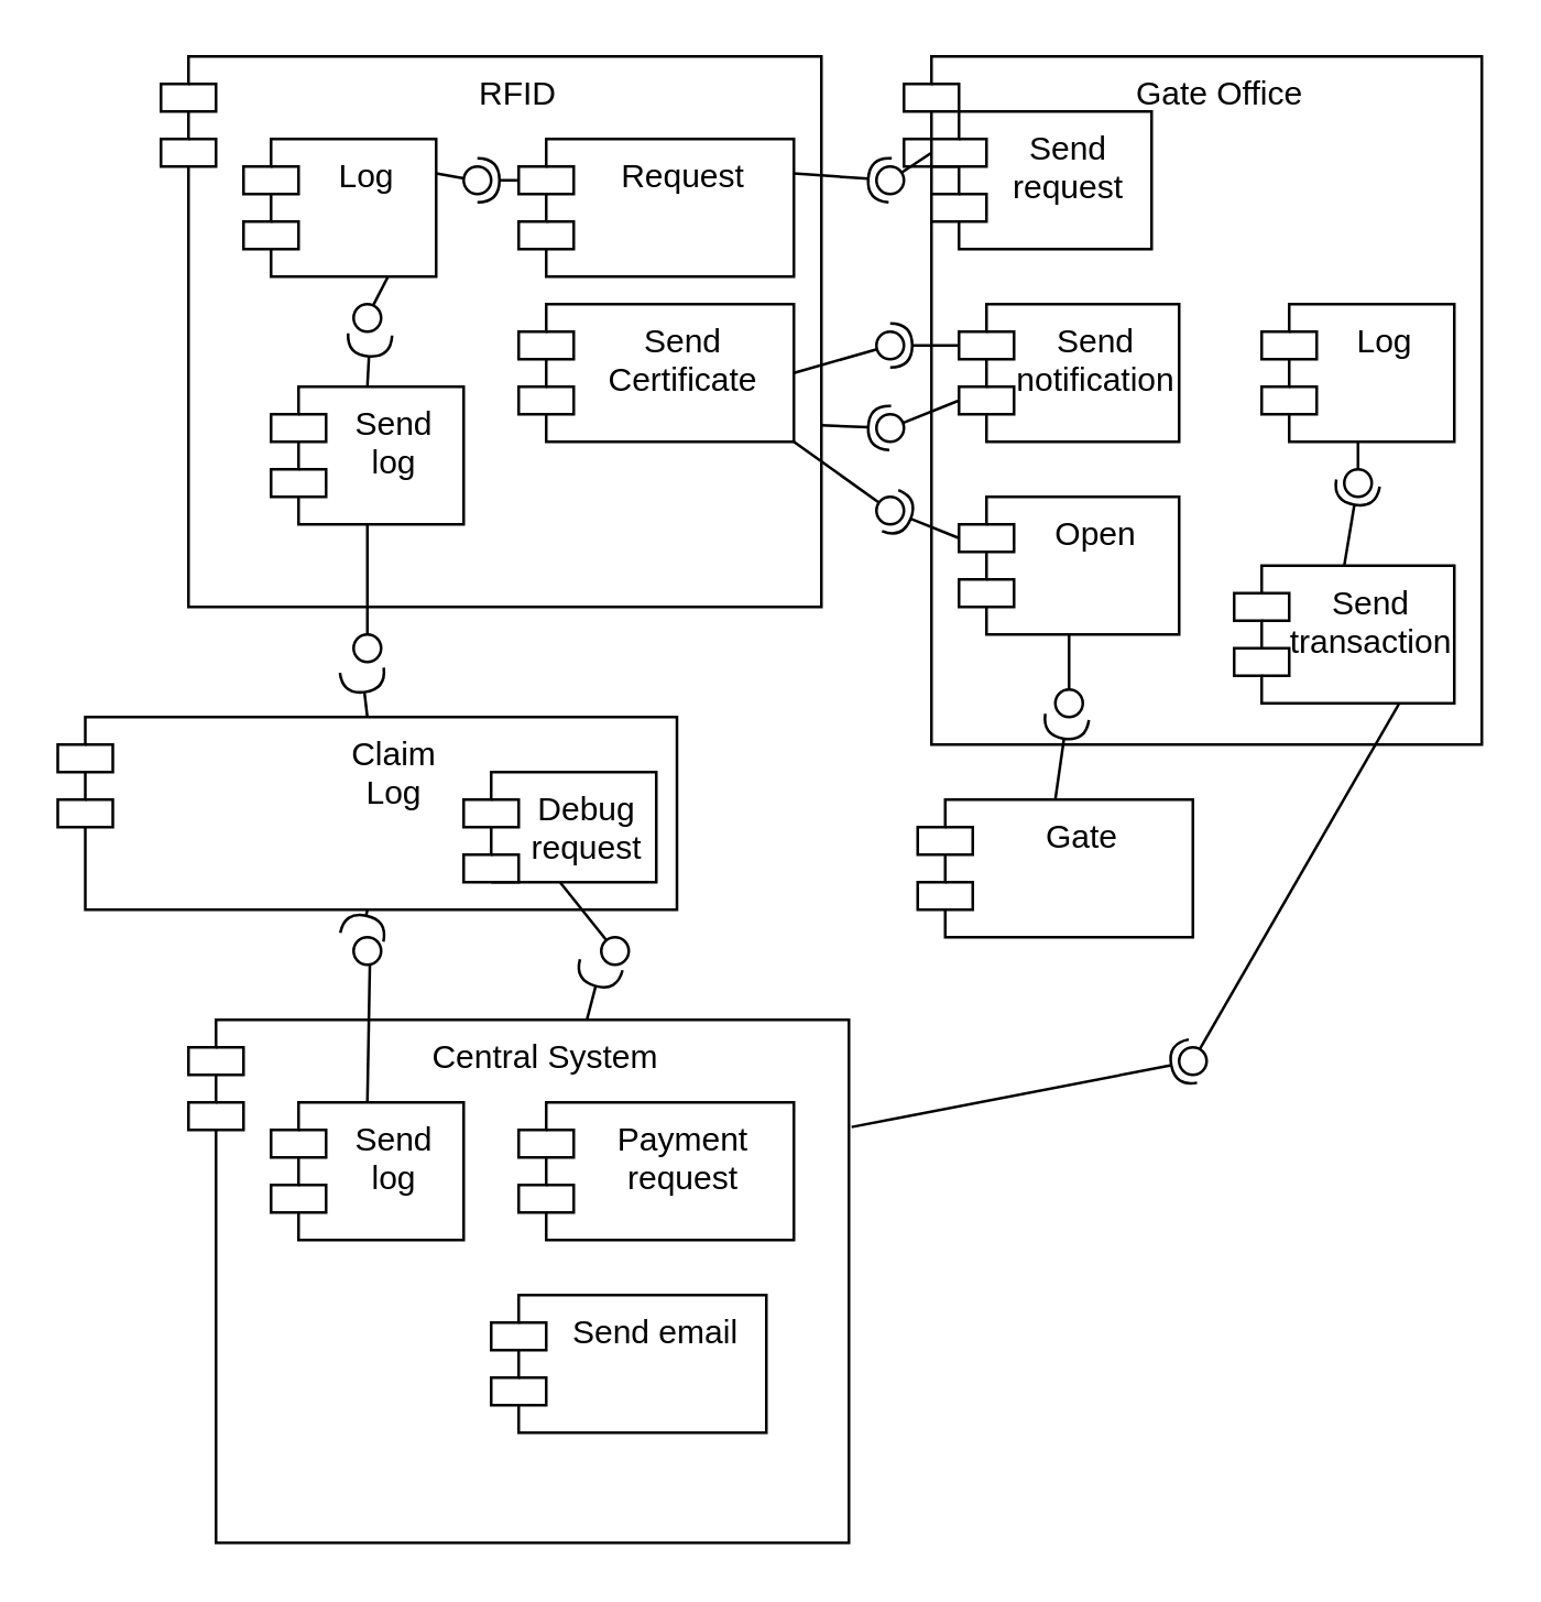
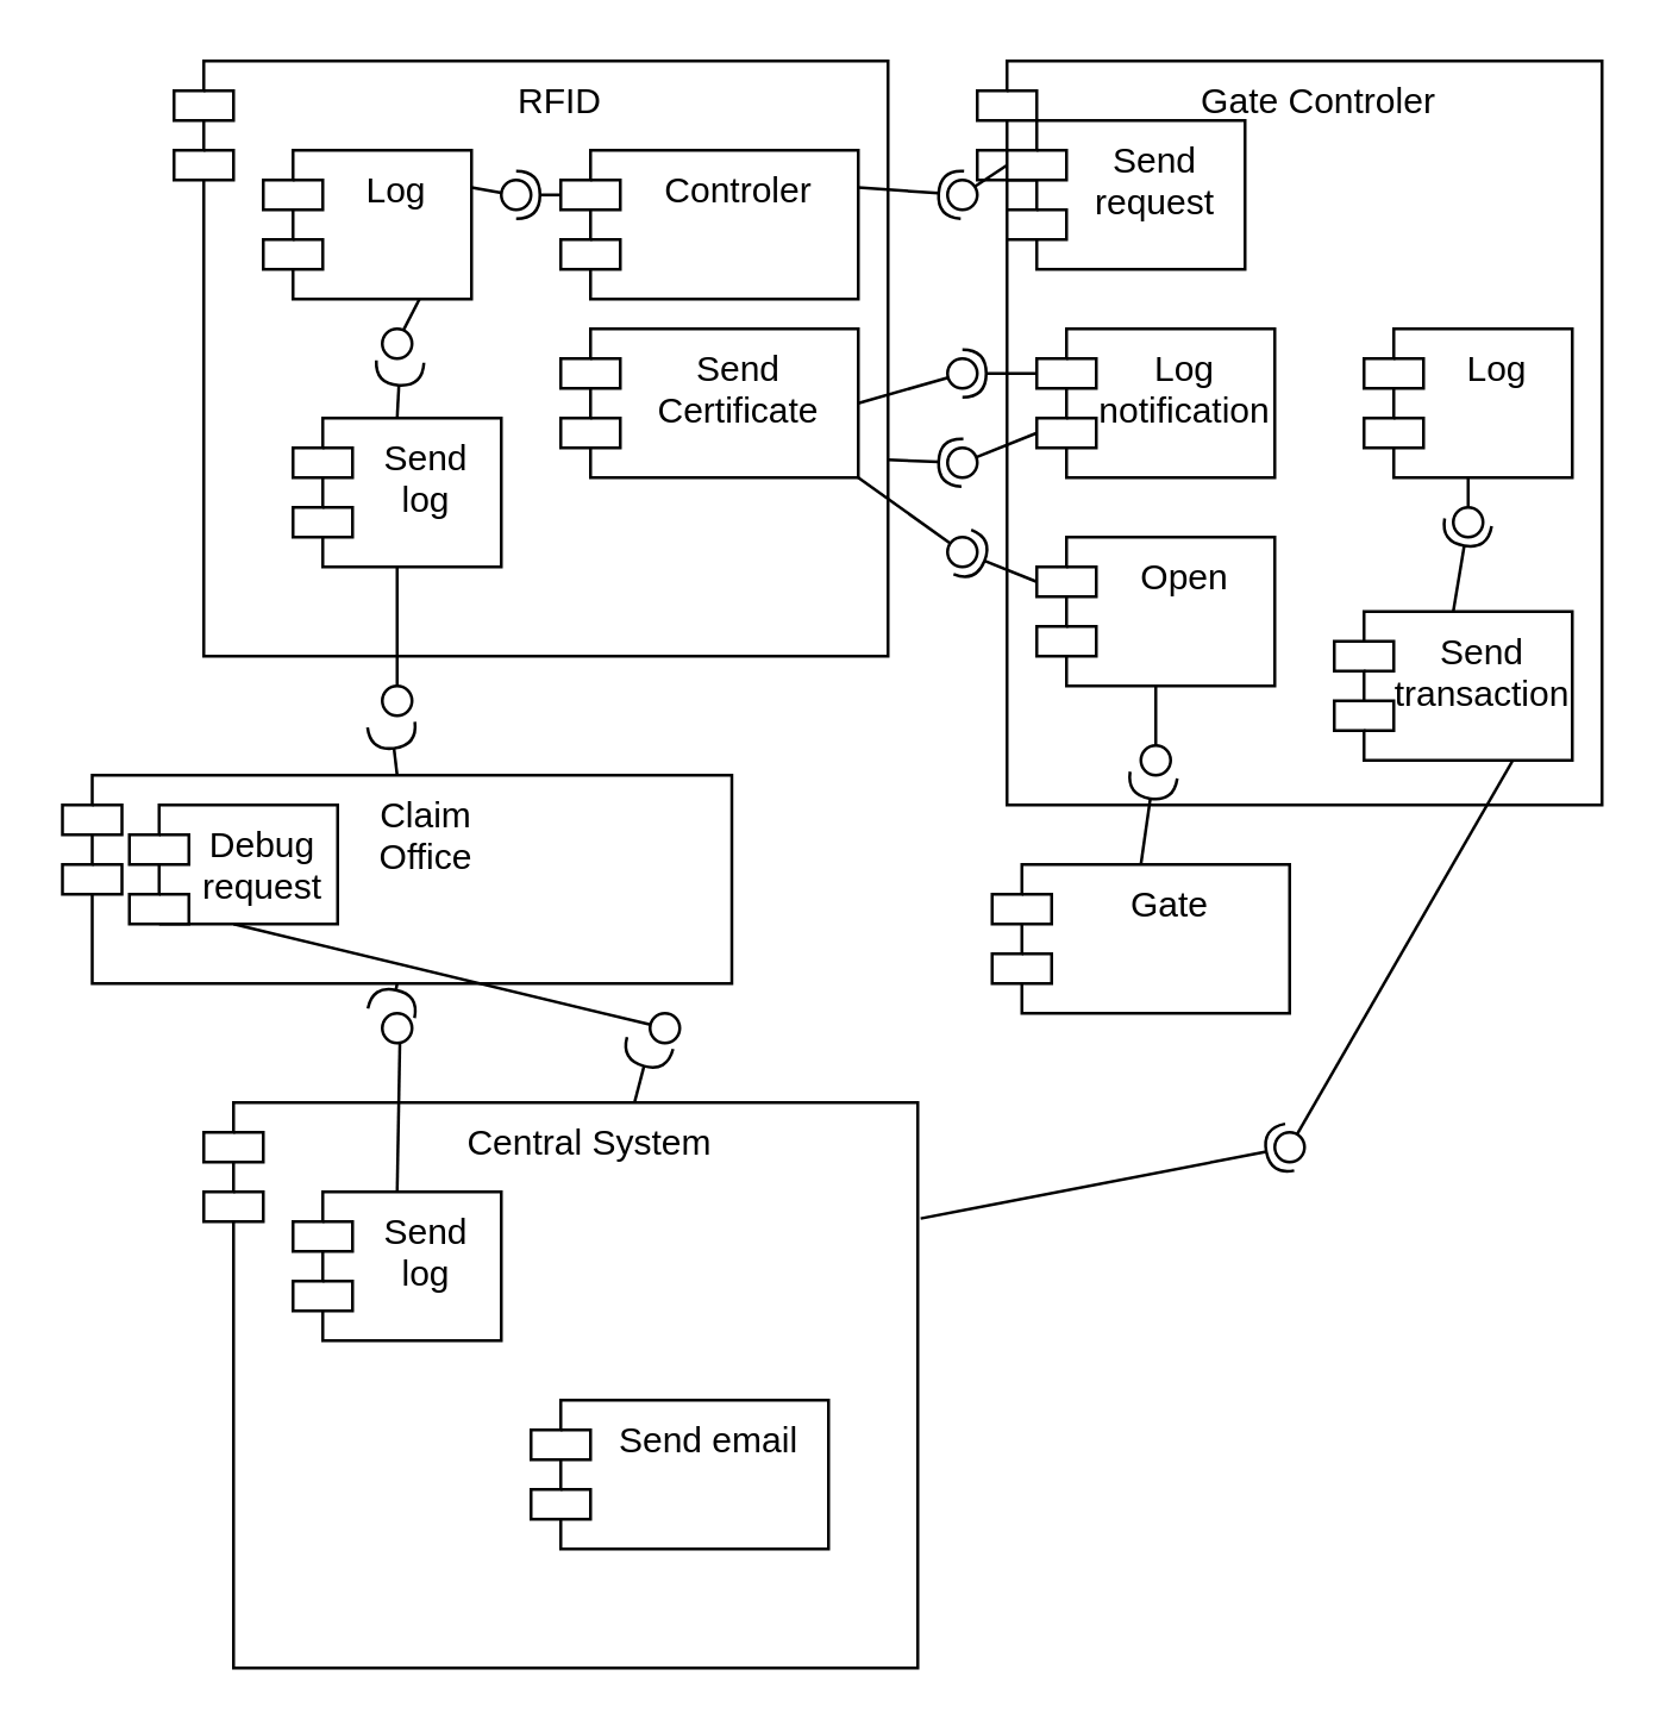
  <mxCell id="0" />
  <mxCell id="1" parent="0" />
  <mxCell id="2" value="RFID" style="shape=module;align=left;spacingLeft=20;align=center;verticalAlign=top;" vertex="1" parent="1"><mxGeometry x="58" y="20" width="240" height="200" as="geometry" /></mxCell>
- <mxCell id="3" value="Gate Office" style="shape=module;align=left;spacingLeft=20;align=center;verticalAlign=top;" vertex="1" parent="1"><mxGeometry x="328" y="20" width="210" height="250" as="geometry" /></mxCell>
+ <mxCell id="3" value="Gate Controler" style="shape=module;align=left;spacingLeft=20;align=center;verticalAlign=top;" vertex="1" parent="1"><mxGeometry x="328" y="20" width="210" height="250" as="geometry" /></mxCell>
  <mxCell id="4" value="Log" style="shape=module;align=left;spacingLeft=20;align=center;verticalAlign=top;" vertex="1" parent="1"><mxGeometry x="88" y="50" width="70" height="50" as="geometry" /></mxCell>
- <mxCell id="5" value="Request" style="shape=module;align=left;spacingLeft=20;align=center;verticalAlign=top;" vertex="1" parent="1"><mxGeometry x="188" y="50" width="100" height="50" as="geometry" /></mxCell>
+ <mxCell id="5" value="Controler" style="shape=module;align=left;spacingLeft=20;align=center;verticalAlign=top;" vertex="1" parent="1"><mxGeometry x="188" y="50" width="100" height="50" as="geometry" /></mxCell>
  <mxCell id="6" value="Send &#10;Certificate&#10;" style="shape=module;align=left;spacingLeft=20;align=center;verticalAlign=top;" vertex="1" parent="1"><mxGeometry x="188" y="110" width="100" height="50" as="geometry" /></mxCell>
  <mxCell id="7" value="Send &#10;log&#10;" style="shape=module;align=left;spacingLeft=20;align=center;verticalAlign=top;" vertex="1" parent="1"><mxGeometry x="98" y="140" width="70" height="50" as="geometry" /></mxCell>
  <mxCell id="8" value="" style="rounded=0;orthogonalLoop=1;jettySize=auto;html=1;endArrow=none;endFill=0;exitX=1;exitY=0.25;exitDx=0;exitDy=0;" edge="1" parent="1" source="4" target="10"><mxGeometry relative="1" as="geometry"><mxPoint x="268" y="245" as="sourcePoint" /><mxPoint x="228" y="290" as="targetPoint" /></mxGeometry></mxCell>
  <mxCell id="9" value="" style="rounded=0;orthogonalLoop=1;jettySize=auto;html=1;endArrow=halfCircle;endFill=0;entryX=0.5;entryY=0.5;entryDx=0;entryDy=0;endSize=6;strokeWidth=1;exitX=0;exitY=0;exitDx=0;exitDy=15;exitPerimeter=0;" edge="1" parent="1" source="5" target="10"><mxGeometry relative="1" as="geometry"><mxPoint x="308" y="245" as="sourcePoint" /></mxGeometry></mxCell>
  <mxCell id="10" value="" style="ellipse;whiteSpace=wrap;html=1;fontFamily=Helvetica;fontSize=12;fontColor=#000000;align=center;strokeColor=#000000;fillColor=#ffffff;points=[];aspect=fixed;resizable=0;" vertex="1" parent="1"><mxGeometry x="168" y="60" width="10" height="10" as="geometry" /></mxCell>
  <mxCell id="11" value="" style="rounded=0;orthogonalLoop=1;jettySize=auto;html=1;endArrow=none;endFill=0;exitX=0.75;exitY=1;exitDx=0;exitDy=0;" edge="1" parent="1" source="4" target="13"><mxGeometry relative="1" as="geometry"><mxPoint x="268" y="245" as="sourcePoint" /></mxGeometry></mxCell>
  <mxCell id="12" value="" style="rounded=0;orthogonalLoop=1;jettySize=auto;html=1;endArrow=halfCircle;endFill=0;endSize=6;strokeWidth=1;exitX=0.5;exitY=0;exitDx=0;exitDy=0;entryX=0.6;entryY=1.1;entryDx=0;entryDy=0;entryPerimeter=0;" edge="1" parent="1" source="7" target="13"><mxGeometry relative="1" as="geometry"><mxPoint x="188" y="340" as="sourcePoint" /><mxPoint x="118" y="415" as="targetPoint" /></mxGeometry></mxCell>
  <mxCell id="13" value="" style="ellipse;whiteSpace=wrap;html=1;fontFamily=Helvetica;fontSize=12;fontColor=#000000;align=center;strokeColor=#000000;fillColor=#ffffff;points=[];aspect=fixed;resizable=0;" vertex="1" parent="1"><mxGeometry x="128" y="110" width="10" height="10" as="geometry" /></mxCell>
  <mxCell id="14" value="Send &#10;request" style="shape=module;align=left;spacingLeft=20;align=center;verticalAlign=top;" vertex="1" parent="1"><mxGeometry x="338" y="40" width="80" height="50" as="geometry" /></mxCell>
  <mxCell id="15" value="" style="rounded=0;orthogonalLoop=1;jettySize=auto;html=1;endArrow=none;endFill=0;exitX=0;exitY=0;exitDx=0;exitDy=15;exitPerimeter=0;" edge="1" parent="1" source="14" target="17"><mxGeometry relative="1" as="geometry"><mxPoint x="268" y="245" as="sourcePoint" /></mxGeometry></mxCell>
  <mxCell id="16" value="" style="rounded=0;orthogonalLoop=1;jettySize=auto;html=1;endArrow=halfCircle;endFill=0;entryX=0.5;entryY=0.5;entryDx=0;entryDy=0;endSize=6;strokeWidth=1;exitX=1;exitY=0.25;exitDx=0;exitDy=0;" edge="1" parent="1" source="5" target="17"><mxGeometry relative="1" as="geometry"><mxPoint x="308" y="245" as="sourcePoint" /></mxGeometry></mxCell>
  <mxCell id="17" value="" style="ellipse;whiteSpace=wrap;html=1;fontFamily=Helvetica;fontSize=12;fontColor=#000000;align=center;strokeColor=#000000;fillColor=#ffffff;points=[];aspect=fixed;resizable=0;" vertex="1" parent="1"><mxGeometry x="318" y="60" width="10" height="10" as="geometry" /></mxCell>
- <mxCell id="18" value="Send&#10;notification" style="shape=module;align=left;spacingLeft=20;align=center;verticalAlign=top;" vertex="1" parent="1"><mxGeometry x="348" y="110" width="80" height="50" as="geometry" /></mxCell>
+ <mxCell id="18" value="Log&#10;notification" style="shape=module;align=left;spacingLeft=20;align=center;verticalAlign=top;" vertex="1" parent="1"><mxGeometry x="348" y="110" width="80" height="50" as="geometry" /></mxCell>
  <mxCell id="19" value="" style="rounded=0;orthogonalLoop=1;jettySize=auto;html=1;endArrow=none;endFill=0;exitX=1;exitY=0.5;exitDx=0;exitDy=0;" edge="1" parent="1" source="6" target="21"><mxGeometry relative="1" as="geometry"><mxPoint x="268" y="245" as="sourcePoint" /></mxGeometry></mxCell>
  <mxCell id="20" value="" style="rounded=0;orthogonalLoop=1;jettySize=auto;html=1;endArrow=halfCircle;endFill=0;entryX=0.5;entryY=0.5;entryDx=0;entryDy=0;endSize=6;strokeWidth=1;exitX=0;exitY=0;exitDx=0;exitDy=15;exitPerimeter=0;" edge="1" parent="1" source="18" target="21"><mxGeometry relative="1" as="geometry"><mxPoint x="308" y="245" as="sourcePoint" /></mxGeometry></mxCell>
  <mxCell id="21" value="" style="ellipse;whiteSpace=wrap;html=1;fontFamily=Helvetica;fontSize=12;fontColor=#000000;align=center;strokeColor=#000000;fillColor=#ffffff;points=[];aspect=fixed;resizable=0;" vertex="1" parent="1"><mxGeometry x="318" y="120" width="10" height="10" as="geometry" /></mxCell>
  <mxCell id="22" value="" style="rounded=0;orthogonalLoop=1;jettySize=auto;html=1;endArrow=none;endFill=0;exitX=0;exitY=0;exitDx=0;exitDy=35;exitPerimeter=0;" edge="1" parent="1" source="18" target="24"><mxGeometry relative="1" as="geometry"><mxPoint x="268" y="245" as="sourcePoint" /></mxGeometry></mxCell>
  <mxCell id="23" value="" style="rounded=0;orthogonalLoop=1;jettySize=auto;html=1;endArrow=halfCircle;endFill=0;entryX=0.5;entryY=0.5;entryDx=0;entryDy=0;endSize=6;strokeWidth=1;exitX=1;exitY=0.67;exitDx=0;exitDy=0;exitPerimeter=0;" edge="1" parent="1" source="2" target="24"><mxGeometry relative="1" as="geometry"><mxPoint x="308" y="245" as="sourcePoint" /></mxGeometry></mxCell>
  <mxCell id="24" value="" style="ellipse;whiteSpace=wrap;html=1;fontFamily=Helvetica;fontSize=12;fontColor=#000000;align=center;strokeColor=#000000;fillColor=#ffffff;points=[];aspect=fixed;resizable=0;" vertex="1" parent="1"><mxGeometry x="318" y="150" width="10" height="10" as="geometry" /></mxCell>
  <mxCell id="25" value="Gate" style="shape=module;align=left;spacingLeft=20;align=center;verticalAlign=top;" vertex="1" parent="1"><mxGeometry x="333" y="290" width="100" height="50" as="geometry" /></mxCell>
  <mxCell id="26" value="Open" style="shape=module;align=left;spacingLeft=20;align=center;verticalAlign=top;" vertex="1" parent="1"><mxGeometry x="348" y="180" width="80" height="50" as="geometry" /></mxCell>
  <mxCell id="27" value="" style="rounded=0;orthogonalLoop=1;jettySize=auto;html=1;endArrow=none;endFill=0;exitX=1;exitY=1;exitDx=0;exitDy=0;" edge="1" parent="1" source="6" target="29"><mxGeometry relative="1" as="geometry"><mxPoint x="268" y="245" as="sourcePoint" /></mxGeometry></mxCell>
  <mxCell id="28" value="" style="rounded=0;orthogonalLoop=1;jettySize=auto;html=1;endArrow=halfCircle;endFill=0;entryX=0.5;entryY=0.5;entryDx=0;entryDy=0;endSize=6;strokeWidth=1;exitX=0;exitY=0;exitDx=0;exitDy=15;exitPerimeter=0;" edge="1" parent="1" source="26" target="29"><mxGeometry relative="1" as="geometry"><mxPoint x="308" y="245" as="sourcePoint" /></mxGeometry></mxCell>
  <mxCell id="29" value="" style="ellipse;whiteSpace=wrap;html=1;fontFamily=Helvetica;fontSize=12;fontColor=#000000;align=center;strokeColor=#000000;fillColor=#ffffff;points=[];aspect=fixed;resizable=0;" vertex="1" parent="1"><mxGeometry x="318" y="180" width="10" height="10" as="geometry" /></mxCell>
  <mxCell id="30" value="" style="rounded=0;orthogonalLoop=1;jettySize=auto;html=1;endArrow=none;endFill=0;exitX=0.5;exitY=1;exitDx=0;exitDy=0;" edge="1" parent="1" source="26" target="32"><mxGeometry relative="1" as="geometry"><mxPoint x="268" y="245" as="sourcePoint" /></mxGeometry></mxCell>
  <mxCell id="31" value="" style="rounded=0;orthogonalLoop=1;jettySize=auto;html=1;endArrow=halfCircle;endFill=0;endSize=6;strokeWidth=1;exitX=0.5;exitY=0;exitDx=0;exitDy=0;" edge="1" parent="1" source="25" target="32"><mxGeometry relative="1" as="geometry"><mxPoint x="308" y="245" as="sourcePoint" /><mxPoint x="248" y="280" as="targetPoint" /></mxGeometry></mxCell>
  <mxCell id="32" value="" style="ellipse;whiteSpace=wrap;html=1;fontFamily=Helvetica;fontSize=12;fontColor=#000000;align=center;strokeColor=#000000;fillColor=#ffffff;points=[];aspect=fixed;resizable=0;" vertex="1" parent="1"><mxGeometry x="383" y="250" width="10" height="10" as="geometry" /></mxCell>
- <mxCell id="33" value="Claim&#10;Log" style="shape=module;align=left;spacingLeft=20;align=center;verticalAlign=top;" vertex="1" parent="1"><mxGeometry x="20.5" y="260" width="225" height="70" as="geometry" /></mxCell>
+ <mxCell id="33" value="Claim&#10;Office" style="shape=module;align=left;spacingLeft=20;align=center;verticalAlign=top;" vertex="1" parent="1"><mxGeometry x="20.5" y="260" width="225" height="70" as="geometry" /></mxCell>
  <mxCell id="34" value="" style="rounded=0;orthogonalLoop=1;jettySize=auto;html=1;endArrow=none;endFill=0;exitX=0.5;exitY=1;exitDx=0;exitDy=0;" edge="1" parent="1" source="7" target="36"><mxGeometry relative="1" as="geometry"><mxPoint x="268" y="245" as="sourcePoint" /></mxGeometry></mxCell>
  <mxCell id="35" value="" style="rounded=0;orthogonalLoop=1;jettySize=auto;html=1;endArrow=halfCircle;endFill=0;endSize=6;strokeWidth=1;exitX=0.5;exitY=0;exitDx=0;exitDy=0;entryX=0.3;entryY=1.3;entryDx=0;entryDy=0;entryPerimeter=0;" edge="1" parent="1" source="33" target="36"><mxGeometry relative="1" as="geometry"><mxPoint x="308" y="245" as="sourcePoint" /><mxPoint x="148" y="244" as="targetPoint" /></mxGeometry></mxCell>
  <mxCell id="36" value="" style="ellipse;whiteSpace=wrap;html=1;fontFamily=Helvetica;fontSize=12;fontColor=#000000;align=center;strokeColor=#000000;fillColor=#ffffff;points=[];aspect=fixed;resizable=0;" vertex="1" parent="1"><mxGeometry x="128" y="230" width="10" height="10" as="geometry" /></mxCell>
  <mxCell id="37" value="Central System" style="shape=module;align=left;spacingLeft=20;align=center;verticalAlign=top;" vertex="1" parent="1"><mxGeometry x="68" y="370" width="240" height="190" as="geometry" /></mxCell>
  <mxCell id="38" value="Send&#10;log" style="shape=module;align=left;spacingLeft=20;align=center;verticalAlign=top;" vertex="1" parent="1"><mxGeometry x="98" y="400" width="70" height="50" as="geometry" /></mxCell>
  <mxCell id="39" value="" style="rounded=0;orthogonalLoop=1;jettySize=auto;html=1;endArrow=none;endFill=0;exitX=0.5;exitY=0;exitDx=0;exitDy=0;" edge="1" parent="1" source="38"><mxGeometry relative="1" as="geometry"><mxPoint x="268" y="245" as="sourcePoint" /><mxPoint x="134" y="345" as="targetPoint" /></mxGeometry></mxCell>
  <mxCell id="40" value="" style="rounded=0;orthogonalLoop=1;jettySize=auto;html=1;endArrow=halfCircle;endFill=0;endSize=6;strokeWidth=1;exitX=0.5;exitY=1;exitDx=0;exitDy=0;" edge="1" parent="1" source="33"><mxGeometry relative="1" as="geometry"><mxPoint x="308" y="245" as="sourcePoint" /><mxPoint x="131" y="340" as="targetPoint" /></mxGeometry></mxCell>
  <mxCell id="41" value="" style="ellipse;whiteSpace=wrap;html=1;fontFamily=Helvetica;fontSize=12;fontColor=#000000;align=center;strokeColor=#000000;fillColor=#ffffff;points=[];aspect=fixed;resizable=0;" vertex="1" parent="1"><mxGeometry x="128" y="340" width="10" height="10" as="geometry" /></mxCell>
  <mxCell id="42" value="Log" style="shape=module;align=left;spacingLeft=20;align=center;verticalAlign=top;" vertex="1" parent="1"><mxGeometry x="458" y="110" width="70" height="50" as="geometry" /></mxCell>
  <mxCell id="43" value="Send&#10;transaction" style="shape=module;align=left;spacingLeft=20;align=center;verticalAlign=top;" vertex="1" parent="1"><mxGeometry x="448" y="205" width="80" height="50" as="geometry" /></mxCell>
  <mxCell id="44" value="" style="rounded=0;orthogonalLoop=1;jettySize=auto;html=1;endArrow=none;endFill=0;exitX=0.5;exitY=1;exitDx=0;exitDy=0;" edge="1" parent="1" source="42" target="46"><mxGeometry relative="1" as="geometry"><mxPoint x="268" y="245" as="sourcePoint" /></mxGeometry></mxCell>
  <mxCell id="45" value="" style="rounded=0;orthogonalLoop=1;jettySize=auto;html=1;endArrow=halfCircle;endFill=0;entryX=0.5;entryY=0.5;entryDx=0;entryDy=0;endSize=6;strokeWidth=1;exitX=0.5;exitY=0;exitDx=0;exitDy=0;" edge="1" parent="1" source="43" target="46"><mxGeometry relative="1" as="geometry"><mxPoint x="308" y="245" as="sourcePoint" /></mxGeometry></mxCell>
  <mxCell id="46" value="" style="ellipse;whiteSpace=wrap;html=1;fontFamily=Helvetica;fontSize=12;fontColor=#000000;align=center;strokeColor=#000000;fillColor=#ffffff;points=[];aspect=fixed;resizable=0;" vertex="1" parent="1"><mxGeometry x="488" y="170" width="10" height="10" as="geometry" /></mxCell>
  <mxCell id="47" value="" style="rounded=0;orthogonalLoop=1;jettySize=auto;html=1;endArrow=none;endFill=0;exitX=0.75;exitY=1;exitDx=0;exitDy=0;" edge="1" parent="1" source="43" target="49"><mxGeometry relative="1" as="geometry"><mxPoint x="268" y="245" as="sourcePoint" /></mxGeometry></mxCell>
  <mxCell id="48" value="" style="rounded=0;orthogonalLoop=1;jettySize=auto;html=1;endArrow=halfCircle;endFill=0;entryX=0.5;entryY=0.5;entryDx=0;entryDy=0;endSize=6;strokeWidth=1;exitX=1.004;exitY=0.205;exitDx=0;exitDy=0;exitPerimeter=0;" edge="1" parent="1" source="37" target="49"><mxGeometry relative="1" as="geometry"><mxPoint x="308" y="245" as="sourcePoint" /></mxGeometry></mxCell>
  <mxCell id="49" value="" style="ellipse;whiteSpace=wrap;html=1;fontFamily=Helvetica;fontSize=12;fontColor=#000000;align=center;strokeColor=#000000;fillColor=#ffffff;points=[];aspect=fixed;resizable=0;" vertex="1" parent="1"><mxGeometry x="428" y="380" width="10" height="10" as="geometry" /></mxCell>
- <mxCell id="50" value="Payment&#10;request" style="shape=module;align=left;spacingLeft=20;align=center;verticalAlign=top;" vertex="1" parent="1"><mxGeometry x="188" y="400" width="100" height="50" as="geometry" /></mxCell>
  <mxCell id="51" value="Send email" style="shape=module;align=left;spacingLeft=20;align=center;verticalAlign=top;" vertex="1" parent="1"><mxGeometry x="178" y="470" width="100" height="50" as="geometry" /></mxCell>
- <mxCell id="52" value="Debug&#10;request" style="shape=module;align=left;spacingLeft=20;align=center;verticalAlign=top;" vertex="1" parent="1"><mxGeometry x="168" y="280" width="70" height="40" as="geometry" /></mxCell>
+ <mxCell id="52" value="Debug&#10;request" style="shape=module;align=left;spacingLeft=20;align=center;verticalAlign=top;" vertex="1" parent="1"><mxGeometry x="43" y="270" width="70" height="40" as="geometry" /></mxCell>
  <mxCell id="53" value="" style="rounded=0;orthogonalLoop=1;jettySize=auto;html=1;endArrow=none;endFill=0;exitX=0.5;exitY=1;exitDx=0;exitDy=0;" edge="1" parent="1" source="52" target="55"><mxGeometry relative="1" as="geometry"><mxPoint x="268" y="245" as="sourcePoint" /></mxGeometry></mxCell>
  <mxCell id="54" value="" style="rounded=0;orthogonalLoop=1;jettySize=auto;html=1;endArrow=halfCircle;endFill=0;endSize=6;strokeWidth=1;" edge="1" parent="1" source="37"><mxGeometry relative="1" as="geometry"><mxPoint x="308" y="245" as="sourcePoint" /><mxPoint x="218" y="350" as="targetPoint" /></mxGeometry></mxCell>
  <mxCell id="55" value="" style="ellipse;whiteSpace=wrap;html=1;fontFamily=Helvetica;fontSize=12;fontColor=#000000;align=center;strokeColor=#000000;fillColor=#ffffff;points=[];aspect=fixed;resizable=0;" vertex="1" parent="1"><mxGeometry x="218" y="340" width="10" height="10" as="geometry" /></mxCell>
